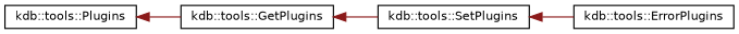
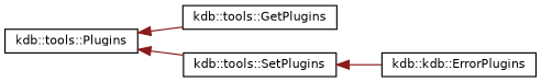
  digraph {
    rankdir=LR
    node [color=black fillcolor=white fontname=Helvetica fontsize=10 shape=record style=filled]
    edge [color=firebrick4 dir=back fontname=Helvetica fontsize=10 labelfontname=Helvetica labelfontsize=10 style=solid]
    n1 [height=0.2 label="kdb::tools::Plugins" width=0.4]
    n2 [height=0.2 label="kdb::tools::GetPlugins" width=0.4]
    n3 [height=0.2 label="kdb::tools::SetPlugins" width=0.4]
-   n4 [height=0.2 label="kdb::tools::ErrorPlugins" width=0.4]
+   n4 [height=0.2 label="kdb::kdb::ErrorPlugins" width=0.4]
    n1 -> n2
-   n2 -> n3
+   n1 -> n3
    n3 -> n4
  }
